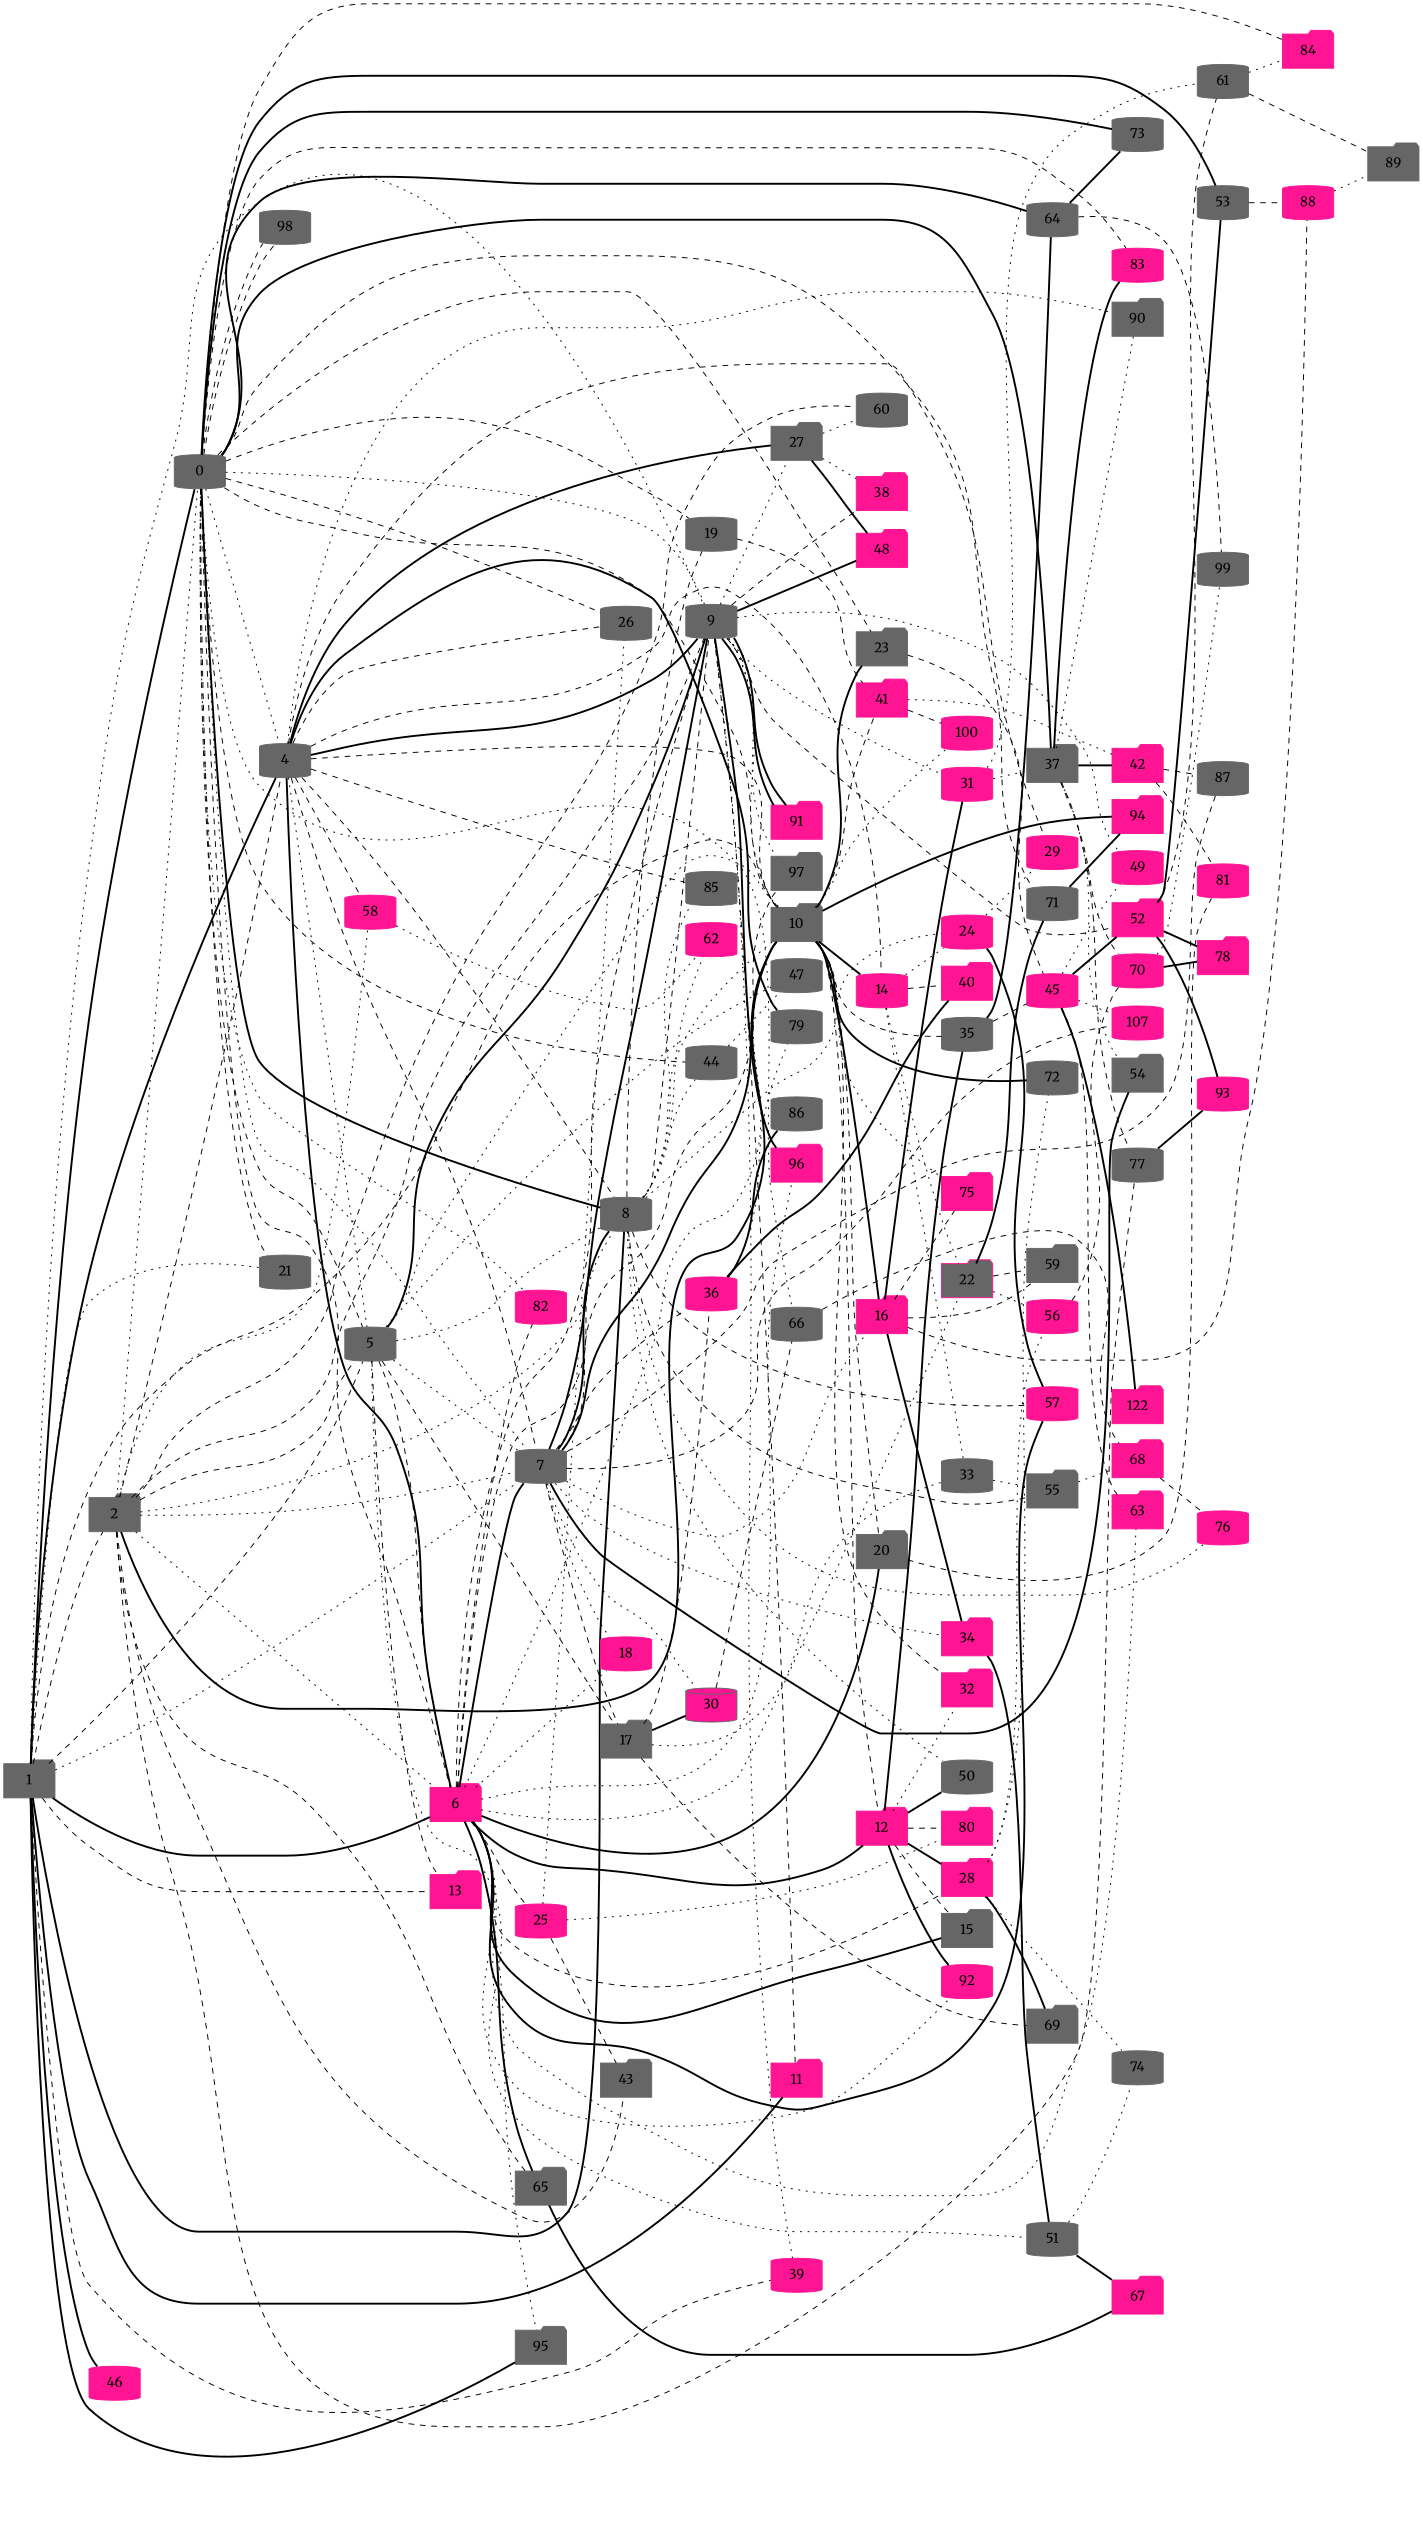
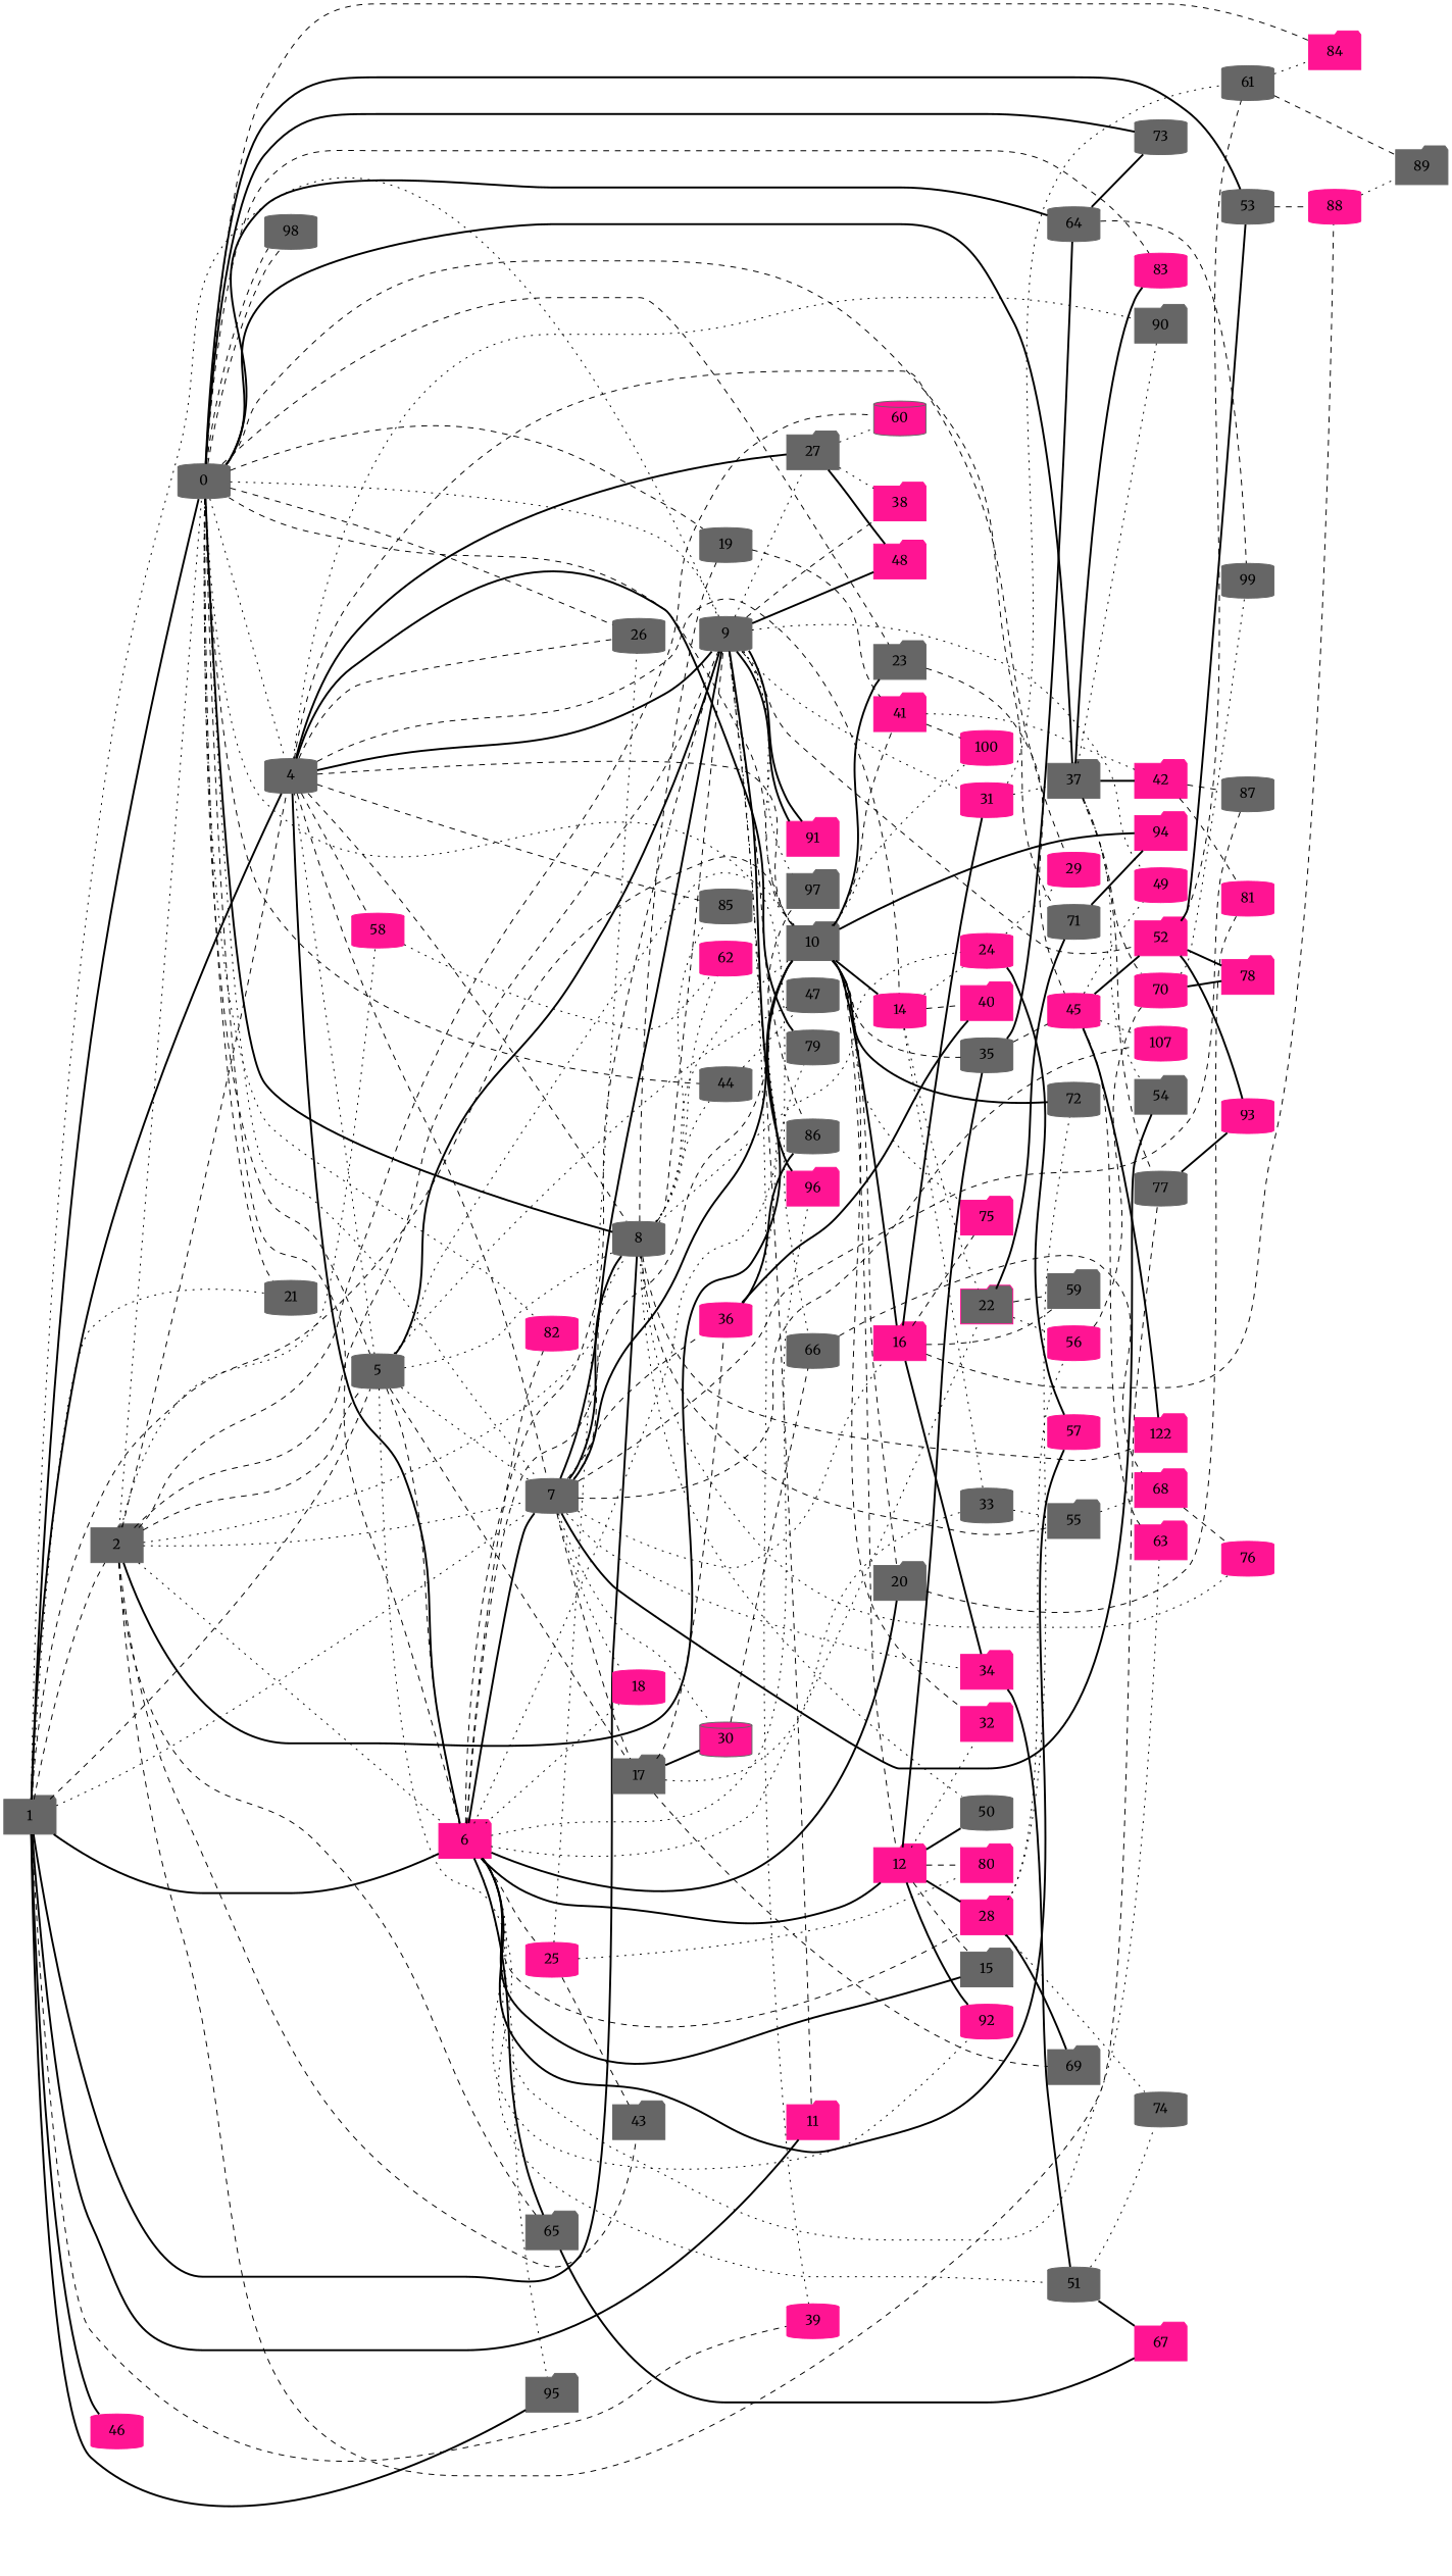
  graph {
    fontname=Merriweather
    rankdir=LR
    node [color=gray40 fontname=Merriweather shape=cylinder style=filled]
    edge [fontname=Merriweather style=dashed]
    1 [shape=folder]
    2 [shape=folder]
    n3 [label=0]
    4
    5
    6 [color=deeppink shape=folder]
    7
    8
    9
    10 [shape=folder]
    11 [color=deeppink shape=folder]
-   13 [color=deeppink shape=folder]
    21
    39 [color=deeppink]
    46 [color=deeppink]
    95 [shape=folder]
    43 [shape=folder]
    58 [color=deeppink]
-   60
+   60 [fillcolor=deeppink]
    65 [shape=folder]
    77
    19
    23 [shape=folder]
    26
    37 [shape=folder]
    44
    53
    64
    66
    71
    73
    82 [color=deeppink]
    83 [color=deeppink]
    84 [color=deeppink shape=folder]
    98
    14 [color=deeppink]
    27 [shape=folder]
    29 [color=deeppink]
    79
    85
    90 [shape=folder]
    17 [shape=folder]
    47
    51
    25 [color=deeppink]
    12 [color=deeppink shape=folder]
    15 [shape=folder]
    18 [color=deeppink]
    20 [shape=folder]
    22 [color=deeppink fillcolor=gray40 shape=folder]
    28 [color=deeppink shape=folder]
    57 [color=deeppink]
    63 [color=deeppink shape=folder]
    92 [color=deeppink]
    96 [color=deeppink shape=folder]
    16 [color=deeppink shape=folder]
    30 [fillcolor=deeppink]
    34 [color=deeppink shape=folder]
    36 [color=deeppink]
    54 [shape=folder]
    87
    97 [shape=folder]
    n63 [color=deeppink label=107]
    24 [color=deeppink]
    50
    55 [shape=folder]
    62 [color=deeppink]
    76 [color=deeppink]
    n69 [color=deeppink label=122 shape=folder]
    31 [color=deeppink]
    38 [color=deeppink shape=folder]
    48 [color=deeppink shape=folder]
    49 [color=deeppink]
    52 [color=deeppink shape=folder]
    86
    91 [color=deeppink shape=folder]
    32 [color=deeppink shape=folder]
    35
    41 [color=deeppink shape=folder]
    72
    75 [color=deeppink shape=folder]
    94 [color=deeppink shape=folder]
    100 [color=deeppink]
    67 [color=deeppink shape=folder]
    93 [color=deeppink]
    45 [color=deeppink]
    42 [color=deeppink shape=folder]
    70 [color=deeppink]
    88 [color=deeppink]
    99
    68 [color=deeppink shape=folder]
    33
    40 [color=deeppink shape=folder]
    80 [color=deeppink shape=folder]
    69 [shape=folder]
    74
    81 [color=deeppink]
    59 [shape=folder]
    56 [color=deeppink]
    61
    78 [color=deeppink shape=folder]
    89 [shape=folder]
    1 -- 2
    1 -- n3 [style=bold]
    1 -- 4 [style=bold]
    1 -- 5
    1 -- 6 [style=bold]
    1 -- 7 [style=dotted]
    1 -- 8 [style=bold]
    1 -- 9 [style=dotted]
    1 -- 10
    1 -- 11 [style=bold]
-   1 -- 13
    1 -- 21 [style=dotted]
    1 -- 39
    1 -- 46 [style=bold]
    1 -- 95 [style=bold]
    2 -- n3 [style=dotted]
    2 -- 4
    2 -- 5
    2 -- 6 [style=dotted]
    2 -- 7 [style=dotted]
    2 -- 8 [style=dotted]
    2 -- 9
    2 -- 10 [style=bold]
    2 -- 43
    2 -- 58 [style=dotted]
    2 -- 60
    2 -- 65
    2 -- 77
    n3 -- 4 [style=dotted]
    n3 -- 5
    n3 -- 6
    n3 -- 7 [style=dotted]
    n3 -- 8 [style=bold]
    n3 -- 9 [style=dotted]
    n3 -- 10
    n3 -- 21
    n3 -- 19
    n3 -- 23
    n3 -- 26
    n3 -- 37 [style=bold]
    n3 -- 44
    n3 -- 53 [style=bold]
    n3 -- 64 [style=bold]
    n3 -- 66 [style=dotted]
    n3 -- 71
    n3 -- 73 [style=bold]
    n3 -- 82 [style=dotted]
    n3 -- 83
    n3 -- 84
    n3 -- 98
    n3 -- 98
    4 -- 5 [style=dotted]
    4 -- 6 [style=bold]
    4 -- 7
    4 -- 8
    4 -- 9 [style=bold]
    4 -- 10
    4 -- 58
    4 -- 26
    4 -- 14
    4 -- 27 [style=bold]
    4 -- 29
    4 -- 79 [style=bold]
    4 -- 85
    4 -- 90 [style=dotted]
    5 -- 6
    5 -- 7 [style=dotted]
    5 -- 8 [style=dotted]
    5 -- 9 [style=bold]
    5 -- 10 [style=dotted]
-   5 -- 13
    5 -- 17
    5 -- 47 [style=dotted]
    5 -- 51 [style=dotted]
    6 -- 7 [style=bold]
    6 -- 8
    6 -- 9
    6 -- 10 [style=dotted]
    6 -- 95 [style=dotted]
    6 -- 65 [style=bold]
    6 -- 82
    6 -- 25
    6 -- 12 [style=bold]
    6 -- 15 [style=bold]
    6 -- 18 [style=dotted]
    6 -- 20 [style=bold]
    6 -- 22 [style=dotted]
    6 -- 28
    6 -- 57 [style=bold]
    6 -- 63 [style=dotted]
    6 -- 92 [style=dotted]
    6 -- 96 [style=dotted]
    7 -- 8 [style=bold]
    7 -- 9 [style=bold]
    7 -- 10 [style=bold]
    7 -- 17
    7 -- 18 [style=dotted]
    7 -- 16 [style=dotted]
    7 -- 30 [style=dotted]
    7 -- 34 [style=dotted]
    7 -- 36
    7 -- 54 [style=bold]
    7 -- 87
    7 -- 97
    7 -- n63
    8 -- 9
    8 -- 10 [style=dotted]
    8 -- 19
    8 -- 44 [style=dotted]
    8 -- 85 [style=dotted]
    8 -- 24 [style=dotted]
    8 -- 50 [style=dotted]
    8 -- 55
    8 -- 62 [style=dotted]
    8 -- 76 [style=dotted]
-   8 -- 57
+   8 -- n69
    9 -- 10 [style=dotted]
    9 -- 11
    9 -- 39 [style=dotted]
    9 -- 27 [style=dotted]
    9 -- 96 [style=bold]
    9 -- 97 [style=dotted]
    9 -- 31 [style=dotted]
    9 -- 38
    9 -- 48 [style=bold]
    9 -- 49 [style=dotted]
    9 -- 52
+   9 -- 86
    9 -- 91 [style=bold]
    9 -- 91 [style=bold]
    10 -- 23 [style=bold]
    10 -- 14 [style=bold]
    10 -- 12
    10 -- 20
    10 -- 16 [style=bold]
    10 -- 32
    10 -- 35
    10 -- 41
    10 -- 72 [style=bold]
    10 -- 75 [style=dotted]
    10 -- 94 [style=bold]
    10 -- 100 [style=dotted]
    58 -- 62 [style=dotted]
    65 -- 67 [style=bold]
    77 -- 93 [style=bold]
    19 -- 41
    23 -- 45
    37 -- 77
    37 -- 83 [style=bold]
    37 -- 90 [style=dotted]
    37 -- 54 [style=dotted]
    37 -- 42 [style=bold]
    37 -- 70
    44 -- 47 [style=dotted]
    53 -- 88
    64 -- 73 [style=bold]
    64 -- 99
    66 -- 68
    71 -- 94 [style=bold]
    14 -- 22 [style=dotted]
    14 -- 24 [style=dotted]
    14 -- 33 [style=dotted]
    14 -- 40
    27 -- 60 [style=dotted]
    27 -- 38 [style=dotted]
    27 -- 48 [style=bold]
    17 -- 30 [style=bold]
    17 -- 36
    17 -- 33 [style=dotted]
    17 -- 69
    51 -- 67 [style=bold]
    51 -- 74 [style=dotted]
    25 -- 43
    25 -- 26 [style=dotted]
    25 -- 80 [style=dotted]
    12 -- 15
    12 -- 28 [style=bold]
    12 -- 92 [style=bold]
    12 -- 50 [style=bold]
    12 -- 32 [style=dotted]
    12 -- 35 [style=bold]
    12 -- 80
    20 -- 81
    22 -- 71 [style=bold]
    22 -- 59
    22 -- 56 [style=dotted]
    28 -- 72 [style=dotted]
    28 -- 69 [style=bold]
    28 -- 74 [style=dotted]
    28 -- 56 [style=dotted]
    16 -- 34 [style=bold]
    16 -- 31 [style=bold]
    16 -- 75
    16 -- 88
    16 -- 59
    30 -- 66
    34 -- 51 [style=bold]
    36 -- 79 [style=dotted]
    36 -- 86 [style=bold]
    36 -- 40 [style=bold]
    24 -- 29 [style=dotted]
    24 -- 57 [style=bold]
    55 -- 68 [style=dotted]
    31 -- 37 [style=dotted]
    31 -- 61 [style=dotted]
    52 -- 53 [style=bold]
    52 -- 93 [style=bold]
    52 -- 61
    52 -- 78 [style=bold]
    35 -- 64 [style=bold]
    35 -- 45
    41 -- 100
    41 -- 42 [style=dotted]
    45 -- 63
    45 -- n63 [style=dotted]
    45 -- n69 [style=bold]
    45 -- 49 [style=dotted]
    45 -- 52 [style=bold]
    42 -- 87
    42 -- 81
    70 -- 99 [style=dotted]
    70 -- 78 [style=bold]
    88 -- 89 [style=dotted]
    68 -- 76
    33 -- 55 [style=dotted]
    56 -- 70
    61 -- 84 [style=dotted]
    61 -- 89
  }
